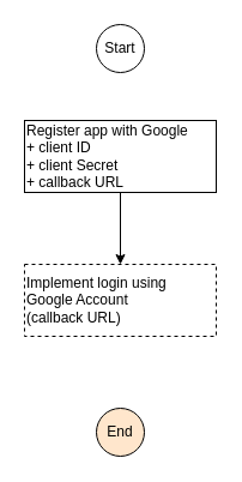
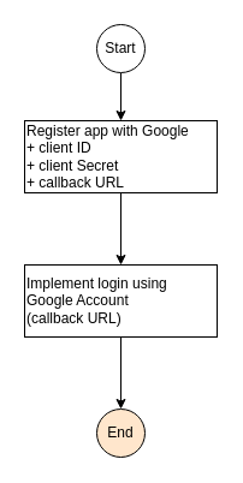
  <mxCell id="0" />
  <mxCell id="1" parent="0" />
  <mxCell id="2" style="edgeStyle=orthogonalEdgeStyle;rounded=0;orthogonalLoop=1;jettySize=auto;html=1;" edge="1" parent="1" source="3" target="7"><mxGeometry relative="1" as="geometry" /></mxCell>
  <mxCell id="3" value="Register app with Google&lt;br&gt;+ client ID&lt;br&gt;+ client Secret&lt;br&gt;+ callback URL" style="rounded=0;whiteSpace=wrap;html=1;align=left;" vertex="1" parent="1"><mxGeometry x="20" y="100" width="160" height="60" as="geometry" /></mxCell>
+ <mxCell id="4" style="edgeStyle=orthogonalEdgeStyle;rounded=0;orthogonalLoop=1;jettySize=auto;html=1;" edge="1" parent="1" source="5" target="3"><mxGeometry relative="1" as="geometry" /></mxCell>
  <mxCell id="5" value="Start" style="ellipse;whiteSpace=wrap;html=1;" vertex="1" parent="1"><mxGeometry x="80" y="20" width="40" height="40" as="geometry" /></mxCell>
- <mxCell id="7" value="Implement login using Google Account&lt;br&gt;(callback URL)" style="rounded=0;whiteSpace=wrap;html=1;align=left;dashed=1;" vertex="1" parent="1"><mxGeometry x="20" y="220" width="160" height="60" as="geometry" /></mxCell>
+ <mxCell id="6" style="edgeStyle=orthogonalEdgeStyle;rounded=0;orthogonalLoop=1;jettySize=auto;html=1;" edge="1" parent="1" source="7" target="8"><mxGeometry relative="1" as="geometry" /></mxCell>
+ <mxCell id="7" value="Implement login using Google Account&lt;br&gt;(callback URL)" style="rounded=0;whiteSpace=wrap;html=1;align=left;" vertex="1" parent="1"><mxGeometry x="20" y="220" width="160" height="60" as="geometry" /></mxCell>
  <mxCell id="8" value="End" style="ellipse;whiteSpace=wrap;html=1;fillColor=#ffe6cc;" vertex="1" parent="1"><mxGeometry x="80" y="340" width="40" height="40" as="geometry" /></mxCell>
